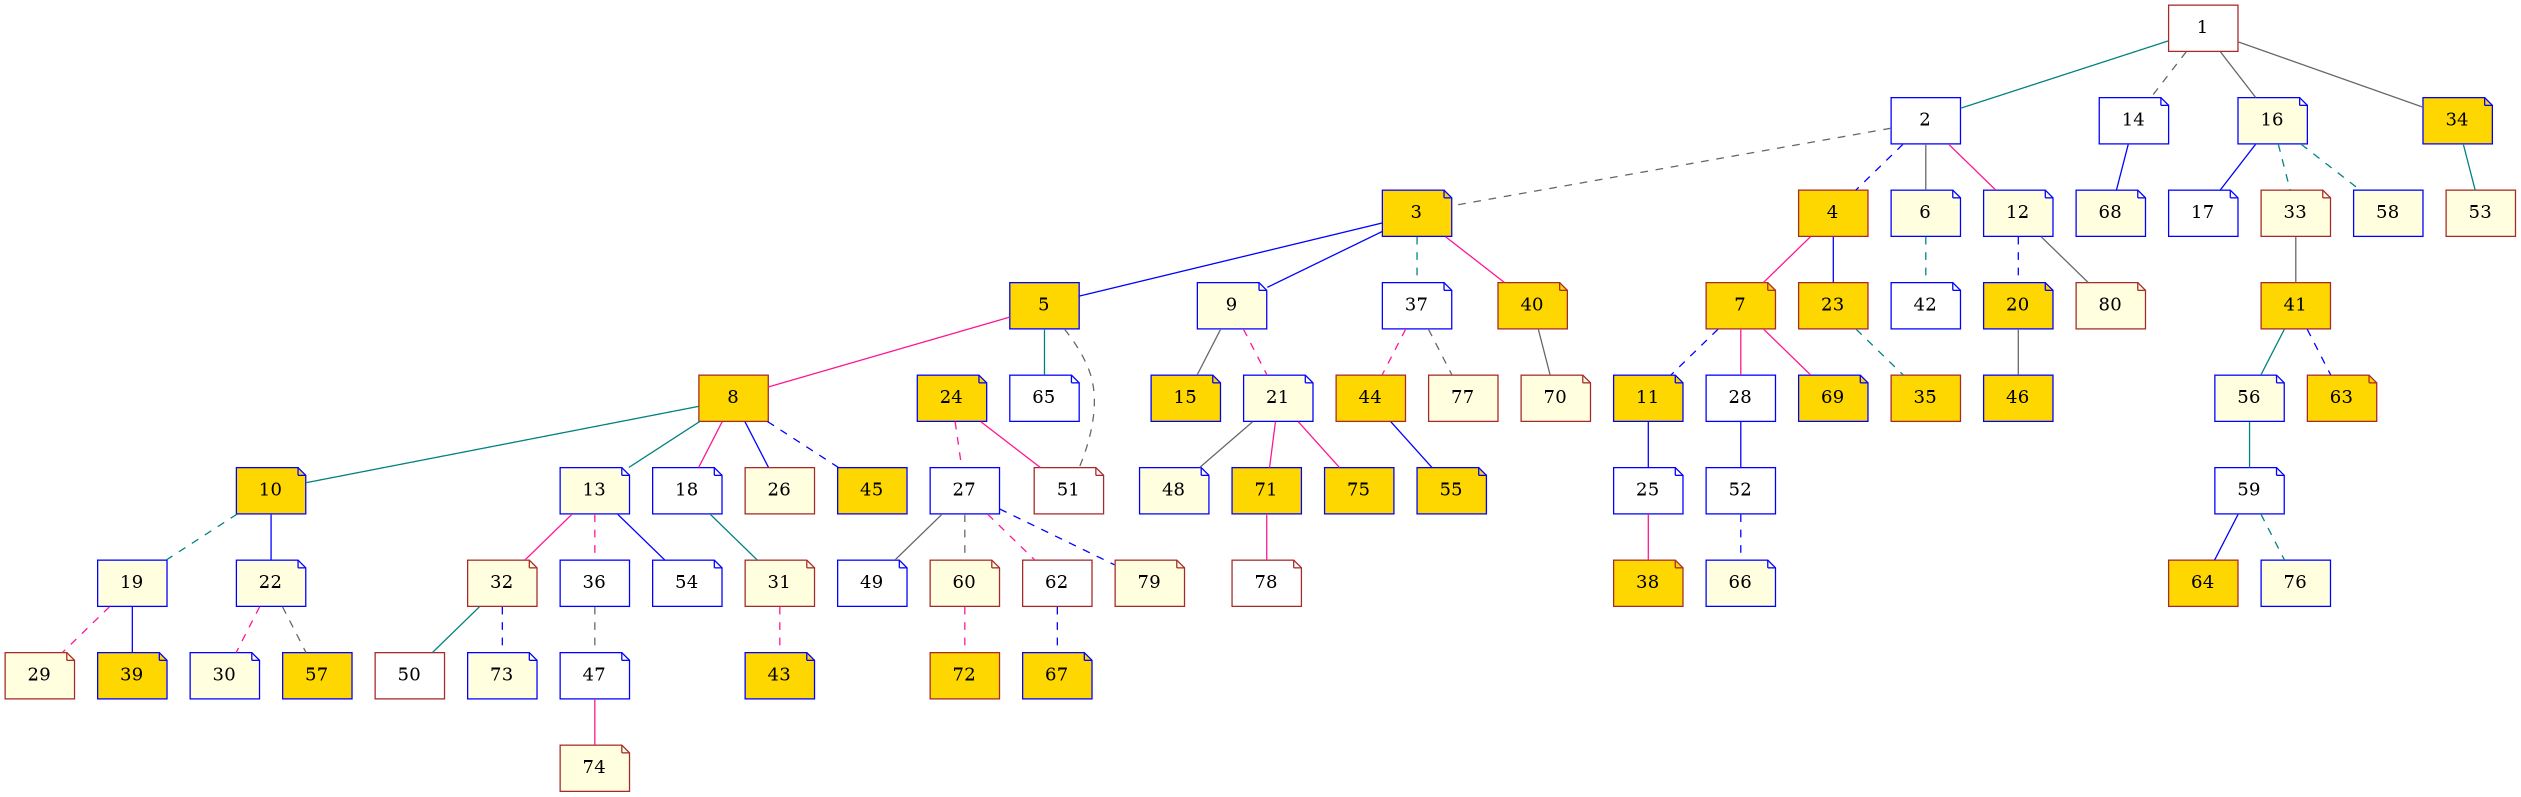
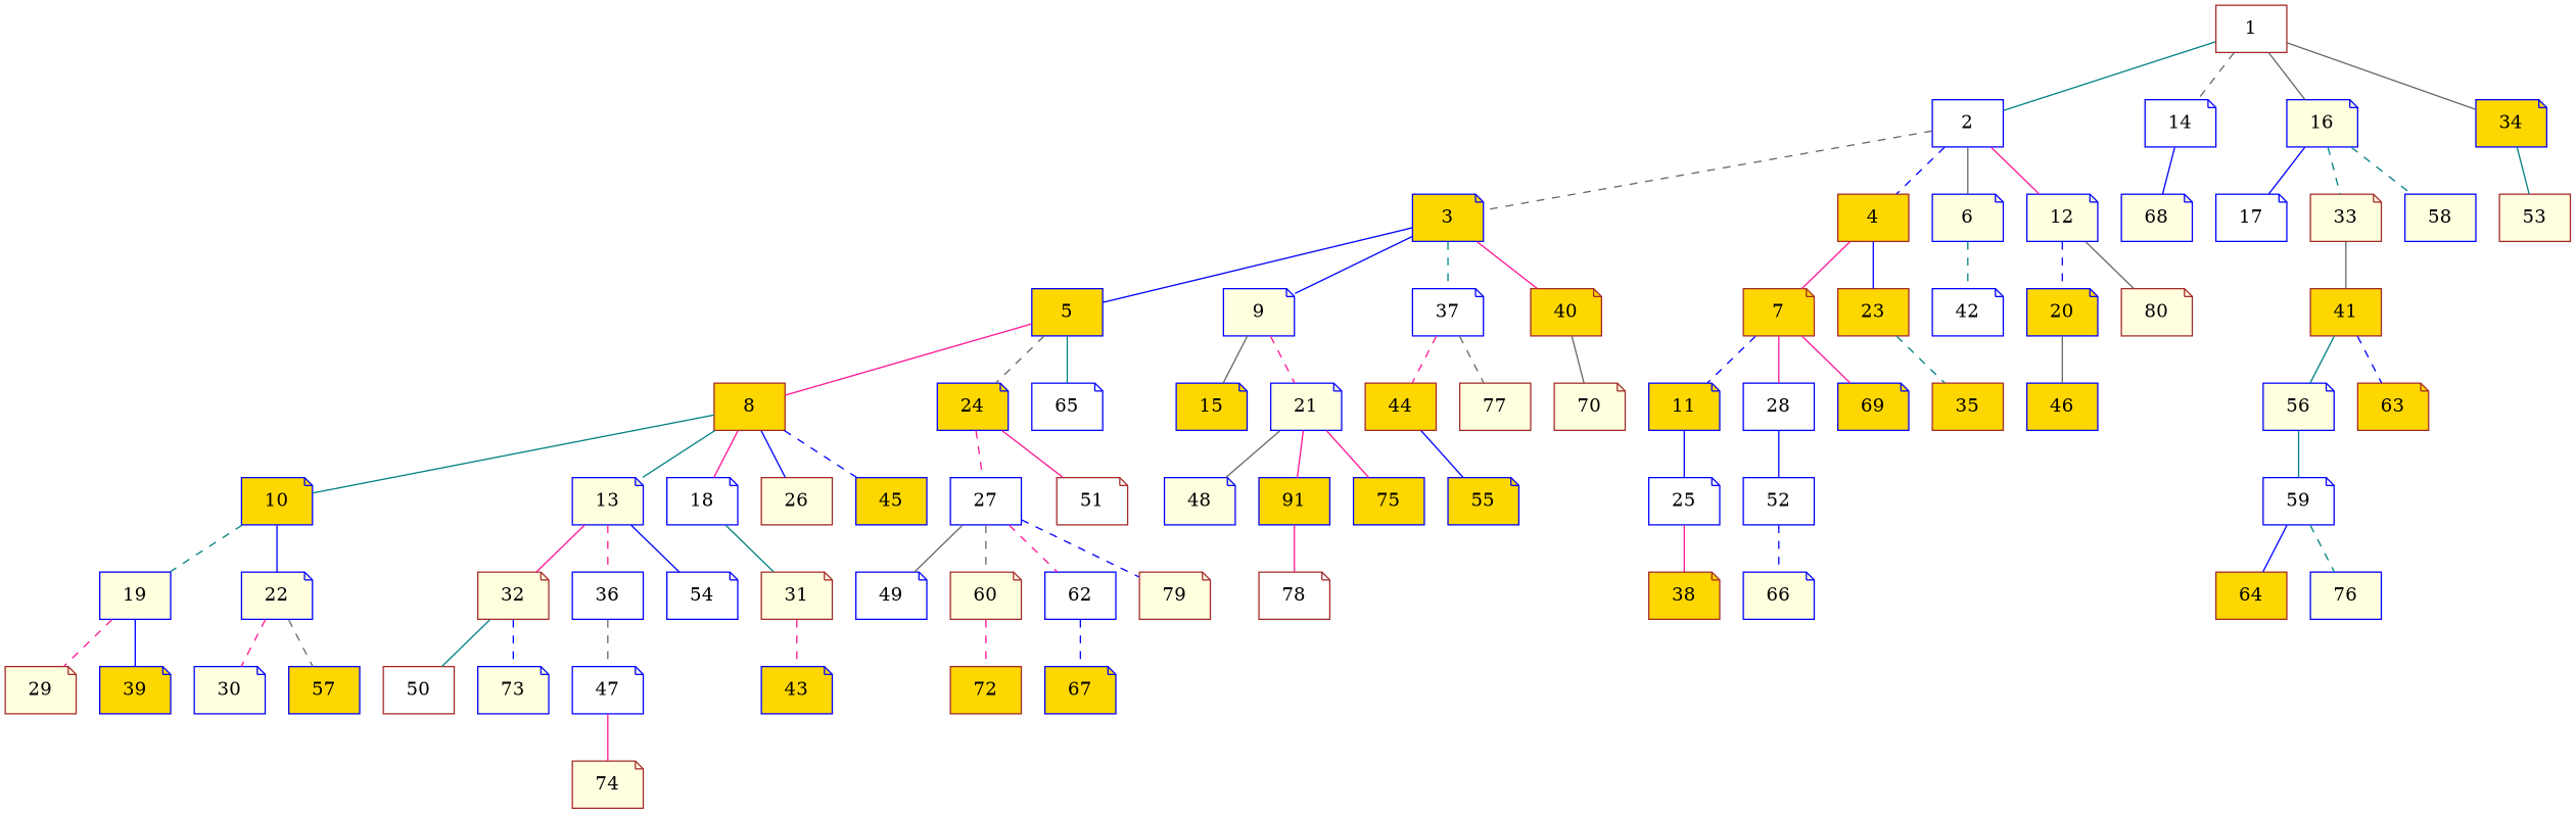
  graph {
    node [color=blue fillcolor=gold shape=note style=filled]
    edge [color=deeppink style=solid weight=1.0]
    1 [color=brown fillcolor=white shape=box]
    2 [fillcolor=white shape=box]
    14 [fillcolor=white]
    16 [fillcolor=lightyellow]
    34
    3
    4 [color=brown shape=box]
    6 [fillcolor=lightyellow]
    12 [fillcolor=lightyellow]
    68 [fillcolor=lightyellow]
    17 [fillcolor=white]
    33 [color=brown fillcolor=lightyellow]
    58 [fillcolor=lightyellow shape=box]
    53 [color=brown fillcolor=lightyellow shape=box]
    5 [shape=box]
    9 [fillcolor=lightyellow]
    37 [fillcolor=white]
    40 [color=brown]
    7 [color=brown]
    23 [color=brown shape=box]
    42 [fillcolor=white]
    20
    80 [color=brown fillcolor=lightyellow]
    8 [color=brown shape=box]
    24
    65 [fillcolor=white]
    15
    21 [fillcolor=lightyellow]
    44 [color=brown shape=box]
    77 [color=brown fillcolor=lightyellow shape=box]
    70 [color=brown fillcolor=lightyellow]
    11
    28 [fillcolor=white shape=box]
    69
    35 [color=brown shape=box]
    10
    13 [fillcolor=lightyellow]
    18 [fillcolor=white]
    26 [color=brown fillcolor=lightyellow shape=box]
    45 [shape=box]
    27 [fillcolor=white shape=box]
    51 [color=brown fillcolor=white]
    25 [fillcolor=white]
    52 [fillcolor=white shape=box]
    19 [fillcolor=lightyellow shape=box]
    22 [fillcolor=lightyellow]
    32 [color=brown fillcolor=lightyellow]
    36 [fillcolor=white shape=box]
    54 [fillcolor=white]
    31 [color=brown fillcolor=lightyellow]
    48 [fillcolor=lightyellow]
-   71 [shape=box]
+   71 [shape=box label=91]
    75 [shape=box]
    29 [color=brown fillcolor=lightyellow]
    39
    30 [fillcolor=lightyellow]
    57 [shape=box]
    38 [color=brown]
    46 [shape=box]
    50 [color=brown fillcolor=white shape=box]
    73 [fillcolor=lightyellow]
    47 [fillcolor=white]
    41 [color=brown shape=box]
    43
    78 [color=brown fillcolor=white]
    49 [fillcolor=white]
    60 [color=brown fillcolor=lightyellow]
-   62 [color=brown fillcolor=white shape=box]
+   62 [fillcolor=white shape=box]
    79 [color=brown fillcolor=lightyellow]
    72 [color=brown shape=box]
    67
    66 [fillcolor=lightyellow]
    56 [fillcolor=lightyellow]
    63 [color=brown]
    74 [color=brown fillcolor=lightyellow]
    55
    59 [fillcolor=white]
    64 [color=brown shape=box]
    76 [fillcolor=lightyellow shape=box]
    1 -- 2 [color=teal]
    1 -- 14 [color=gray40 style=dashed]
    1 -- 16 [color=gray40]
    1 -- 34 [color=gray40]
    2 -- 3 [color=gray40 style=dashed]
    2 -- 4 [color=blue style=dashed]
    2 -- 6 [color=gray40]
    2 -- 12
    14 -- 68 [color=blue]
    16 -- 17 [color=blue]
    16 -- 33 [color=teal style=dashed]
    16 -- 58 [color=teal style=dashed]
    34 -- 53 [color=teal]
    3 -- 5 [color=blue]
    3 -- 9 [color=blue]
    3 -- 37 [color=teal style=dashed]
    3 -- 40
    4 -- 7
    4 -- 23 [color=blue]
    6 -- 42 [color=teal style=dashed]
    12 -- 20 [color=blue style=dashed]
    12 -- 80 [color=gray40]
    33 -- 41 [color=gray40]
    5 -- 8
-   5 -- 51 [color=gray40 style=dashed]
+   5 -- 24 [color=gray40 style=dashed]
    5 -- 65 [color=teal]
    9 -- 15 [color=gray40 weight=2.0]
    9 -- 21 [style=dashed]
    37 -- 44 [style=dashed]
    37 -- 77 [color=gray40 style=dashed]
    40 -- 70 [color=gray40]
    7 -- 11 [color=blue style=dashed]
    7 -- 28
    7 -- 69
    23 -- 35 [color=teal style=dashed]
    20 -- 46 [color=gray40]
    8 -- 10 [color=teal]
    8 -- 13 [color=teal]
    8 -- 18
    8 -- 26 [color=blue]
    8 -- 45 [color=blue style=dashed]
    24 -- 27 [style=dashed]
    24 -- 51
    21 -- 48 [color=gray40]
    21 -- 71
    21 -- 75
    44 -- 55 [color=blue]
    11 -- 25 [color=blue weight=2.0]
    28 -- 52 [color=blue]
    10 -- 19 [color=teal style=dashed]
    10 -- 22 [color=blue]
    13 -- 32
    13 -- 36 [style=dashed]
    13 -- 54 [color=blue]
    18 -- 31 [color=teal]
    27 -- 49 [color=gray40]
    27 -- 60 [color=gray40 style=dashed]
    27 -- 62 [style=dashed]
    27 -- 79 [color=blue style=dashed]
    25 -- 38
    52 -- 66 [color=blue style=dashed]
    19 -- 29 [style=dashed]
    19 -- 39 [color=blue]
    22 -- 30 [style=dashed]
    22 -- 57 [color=gray40 style=dashed]
    32 -- 50 [color=teal]
    32 -- 73 [color=blue style=dashed weight=2.0]
    36 -- 47 [color=gray40 style=dashed]
    31 -- 43 [style=dashed]
    71 -- 78
    47 -- 74
    41 -- 56 [color=teal]
    41 -- 63 [color=blue style=dashed]
    60 -- 72 [style=dashed]
    62 -- 67 [color=blue style=dashed]
    56 -- 59 [color=teal]
    59 -- 64 [color=blue]
    59 -- 76 [color=teal style=dashed]
  }
